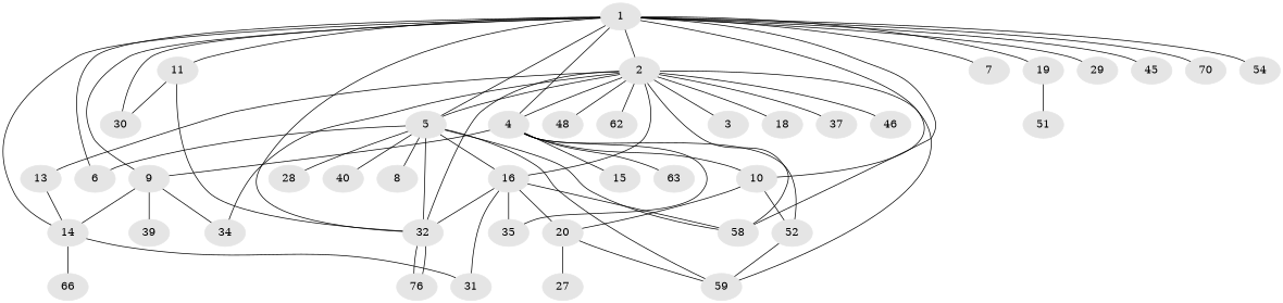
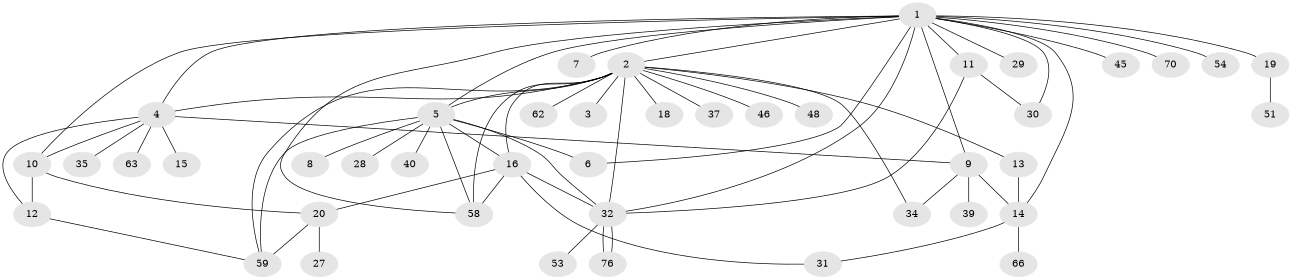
  graph {
    node [color=gray90 style=filled]
    1
    2
    4
    5 [super="+26"]
    6
    7 [super="+57"]
    9 [super="+61"]
    10 [super="+69+22"]
    11 [super="+33+43"]
    14 [super="+23"]
    19
    29
    30 [super="+67"]
    32 [super="+38+47+55+73"]
    45
    n16 [label=70]
    54 [super="+72"]
    58 [super="+65"]
    3
    13
    16 [super="+17+24+49+42"]
    18 [super="+56+60"]
    34
    37
    46
    48
    59
    62
-   12 [label=52]
+   12
    15
    35
    63
    8 [super="+70"]
    28
    40
    39
    20
    31
    66
    51
    n41 [label=76]
+   53
    27
    1 -- 2
    1 -- 4
    1 -- 5
    1 -- 6
    1 -- 7
    1 -- 9
    1 -- 10
    1 -- 11
    1 -- 14
    1 -- 19
    1 -- 29
    1 -- 30
    1 -- 32 [weight=2]
    1 -- 45
    1 -- n16
    1 -- 54
    1 -- 58
    2 -- 4
    2 -- 5
    2 -- 32
    2 -- 58 [weight=2]
    2 -- 3
    2 -- 13
    2 -- 16
    2 -- 18
    2 -- 34
    2 -- 37
    2 -- 46
    2 -- 48
    2 -- 59
    2 -- 62
    4 -- 9
    4 -- 10
    4 -- 12
    4 -- 15
    4 -- 35
    4 -- 63
    5 -- 6
    5 -- 32 [weight=3]
    5 -- 58
    5 -- 16
    5 -- 59
    5 -- 8
    5 -- 28
    5 -- 40
    9 -- 14
    9 -- 34
    9 -- 39
    10 -- 12
    10 -- 20
    11 -- 30
    11 -- 32
    14 -- 31
    14 -- 66
    19 -- 51
    32 -- n41
    32 -- n41
+   32 -- 53
    13 -- 14
    16 -- 32
    16 -- 58
-   16 -- 35
    16 -- 20 [weight=2]
    16 -- 31
    12 -- 59
    20 -- 59
    20 -- 27
  }
